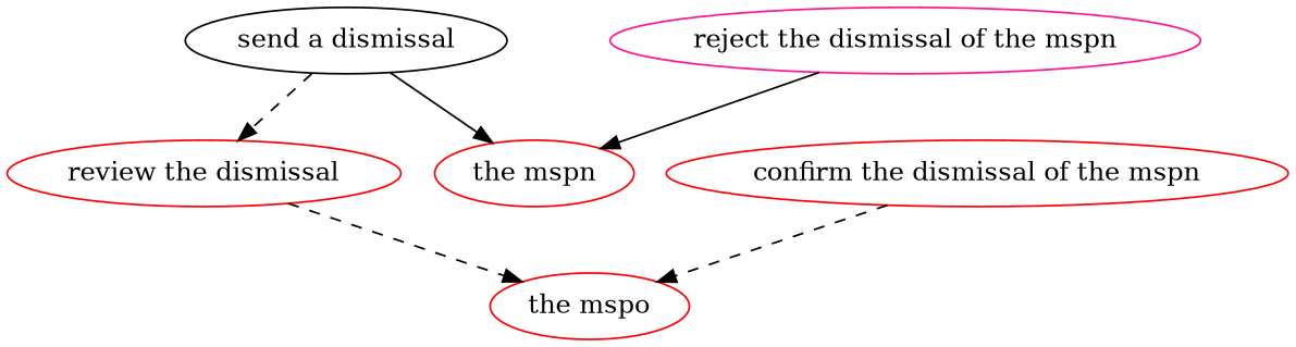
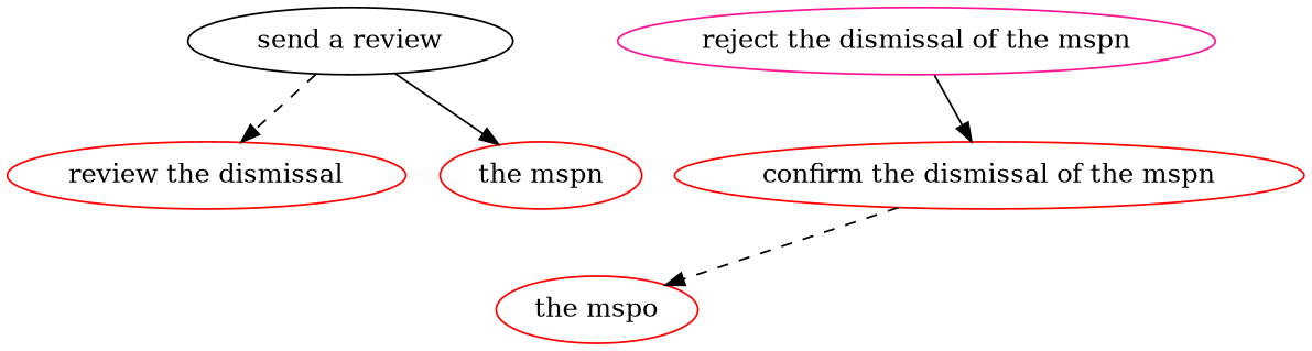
  strict digraph {
    node [color=red]
    edge [attrs="{'type': 'actor performer', 'label': 'actor performer'}" style=dashed]
-   "send a dismissal" [attrs="{'type': 'Activity', 'label': 'send a dismissal'}" color=black]
+   "send a dismissal" [attrs="{'type': 'Activity', 'label': 'send a dismissal'}" color=black label="send a review"]
    "review the dismissal" [attrs="{'type': 'Activity', 'label': 'review the dismissal'}"]
    "the mspn" [attrs="{'type': 'Actor', 'label': 'the mspn'}"]
    "the mspo" [attrs="{'type': 'Actor', 'label': 'the mspo'}"]
    "reject the dismissal of the mspn" [attrs="{'type': 'Activity', 'label': 'reject the dismissal of the mspn'}" color=deeppink]
    "confirm the dismissal of the mspn" [attrs="{'type': 'Activity', 'label': 'confirm the dismissal of the mspn'}"]
    "send a dismissal" -> "review the dismissal" [attrs="{'type': 'flow', 'label': 'flow'}"]
    "send a dismissal" -> "the mspn" [style=solid]
-   "review the dismissal" -> "the mspo"
-   "reject the dismissal of the mspn" -> "the mspn" [attrs="{'type': 'flow', 'label': 'flow'}" style=solid]
+   "reject the dismissal of the mspn" -> "confirm the dismissal of the mspn" [attrs="{'type': 'flow', 'label': 'flow'}" style=solid]
    "confirm the dismissal of the mspn" -> "the mspo"
  }
